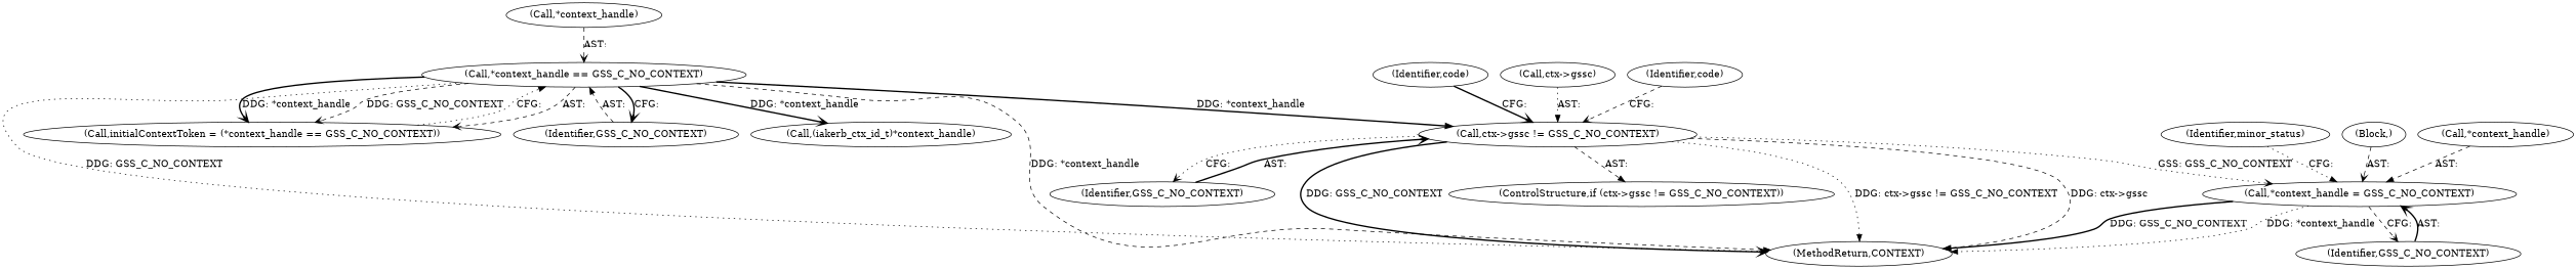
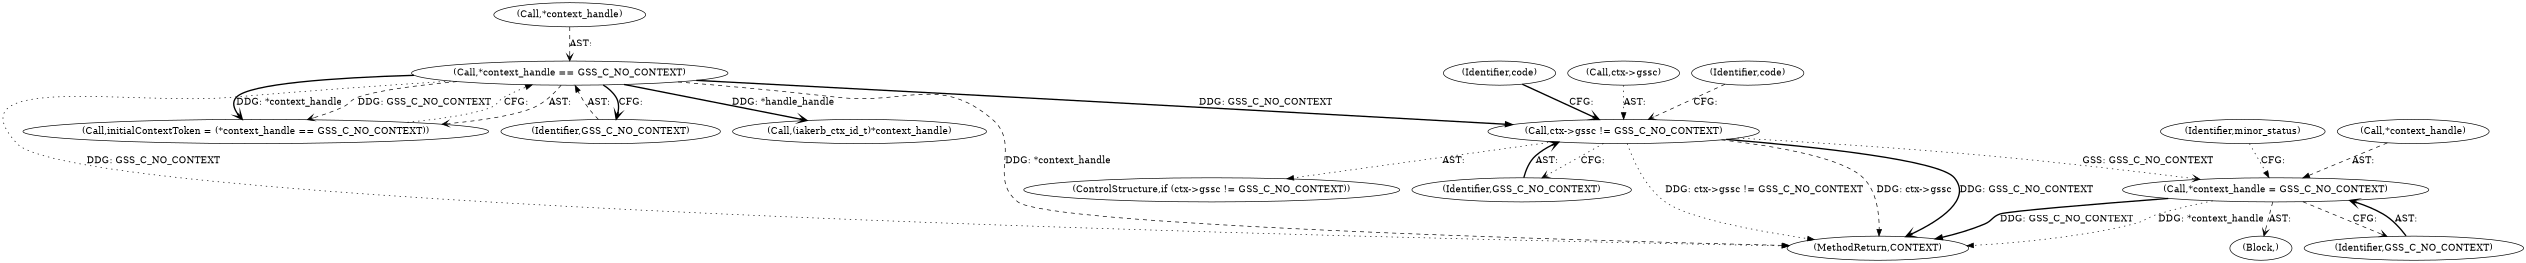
  digraph {
    edge [arrowhead=vee style=dashed]
    n1 [label="(Call,*context_handle = GSS_C_NO_CONTEXT)"]
    n2 [label="(Block,)"]
    n3 [label="(Identifier,GSS_C_NO_CONTEXT)"]
    n4 [label="(MethodReturn,CONTEXT)"]
    n5 [label="(Call,*context_handle == GSS_C_NO_CONTEXT)"]
    n6 [label="(Call,ctx->gssc != GSS_C_NO_CONTEXT)"]
    n7 [label="(Call,initialContextToken = (*context_handle == GSS_C_NO_CONTEXT))"]
    n8 [label="(Identifier,GSS_C_NO_CONTEXT)"]
    n9 [label="(Call,(iakerb_ctx_id_t)*context_handle)"]
    n10 [label="(ControlStructure,if (ctx->gssc != GSS_C_NO_CONTEXT))"]
    n11 [label="(Identifier,GSS_C_NO_CONTEXT)"]
    n12 [label="(Call,*context_handle)"]
    n13 [label="(Identifier,code)"]
    n14 [label="(Call,*context_handle)"]
    n15 [label="(Identifier,code)"]
    n16 [label="(Identifier,minor_status)"]
    n17 [label="(Call,ctx->gssc)"]
-   n2 -> n1 [label="AST: "]
+   n1 -> n2 [label="AST: "]
    n1 -> n3 [label="CFG: "]
    n1 -> n4 [arrowhead=normal label="DDG: GSS_C_NO_CONTEXT" style=bold]
    n1 -> n4 [arrowhead=normal label="DDG: *context_handle" style=dotted]
    n3 -> n1 [label="AST: " style=bold]
    n5 -> n4 [arrowhead=normal label="DDG: GSS_C_NO_CONTEXT" style=dotted]
    n5 -> n4 [arrowhead=normal label="DDG: *context_handle"]
-   n5 -> n6 [arrowhead=normal label="DDG: *context_handle" style=bold]
+   n5 -> n6 [arrowhead=normal label="DDG: GSS_C_NO_CONTEXT" style=bold]
    n5 -> n7 [label="AST: "]
    n5 -> n7 [label="DDG: *context_handle" style=bold]
    n5 -> n7 [label="DDG: GSS_C_NO_CONTEXT"]
    n5 -> n8 [label="CFG: " style=bold]
-   n5 -> n9 [label="DDG: *context_handle" style=bold]
+   n5 -> n9 [label="DDG: *handle_handle" style=bold]
    n6 -> n1 [label="GSS: GSS_C_NO_CONTEXT" style=dotted]
    n6 -> n4 [arrowhead=normal label="DDG: ctx->gssc != GSS_C_NO_CONTEXT" style=dotted]
    n6 -> n4 [arrowhead=normal label="DDG: ctx->gssc"]
    n6 -> n4 [label="DDG: GSS_C_NO_CONTEXT" style=bold]
-   n6 -> n10 [arrowhead=normal label="AST: "]
+   n6 -> n10 [arrowhead=normal label="AST: " style=dotted]
    n6 -> n11 [label="CFG: " style=dotted]
    n7 -> n5 [arrowhead=normal label="CFG: " style=dotted]
    n8 -> n5 [arrowhead=normal label="AST: "]
    n11 -> n6 [label="AST: " style=bold]
    n12 -> n1 [arrowhead=normal label="AST: "]
    n13 -> n6 [label="CFG: "]
    n14 -> n5 [label="AST: "]
    n15 -> n6 [label="CFG: " style=bold]
    n16 -> n1 [arrowhead=normal label="CFG: " style=dotted]
    n17 -> n6 [arrowhead=normal label="AST: " style=dotted]
  }
